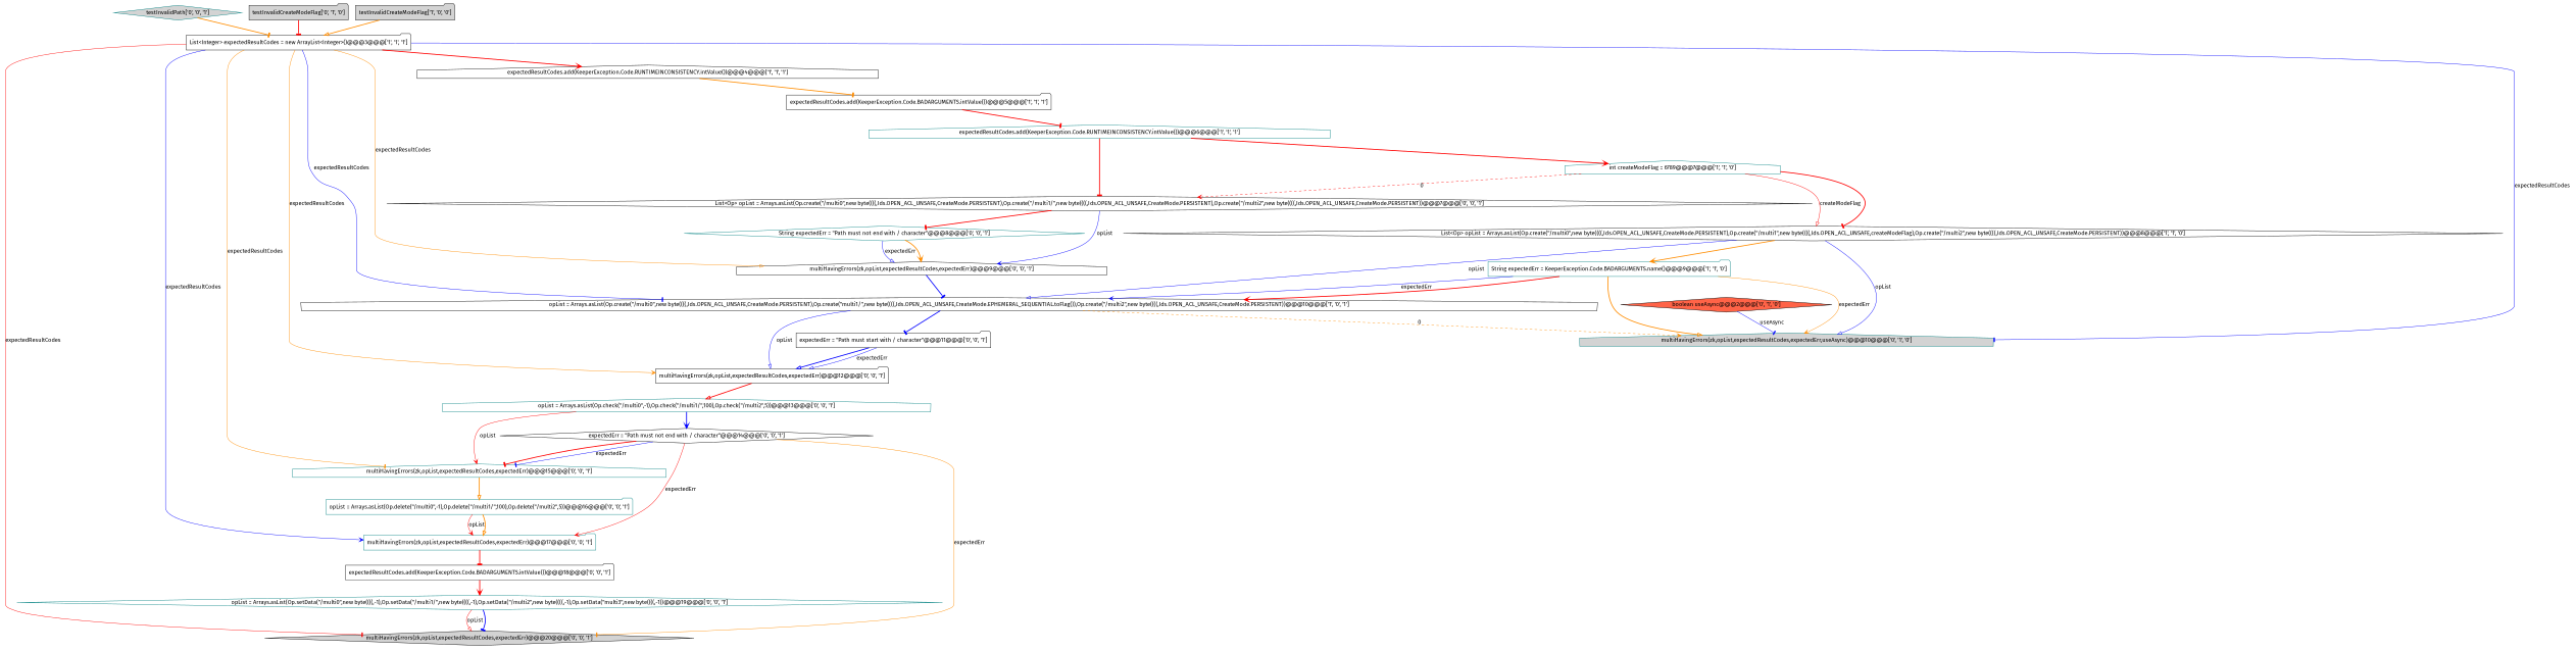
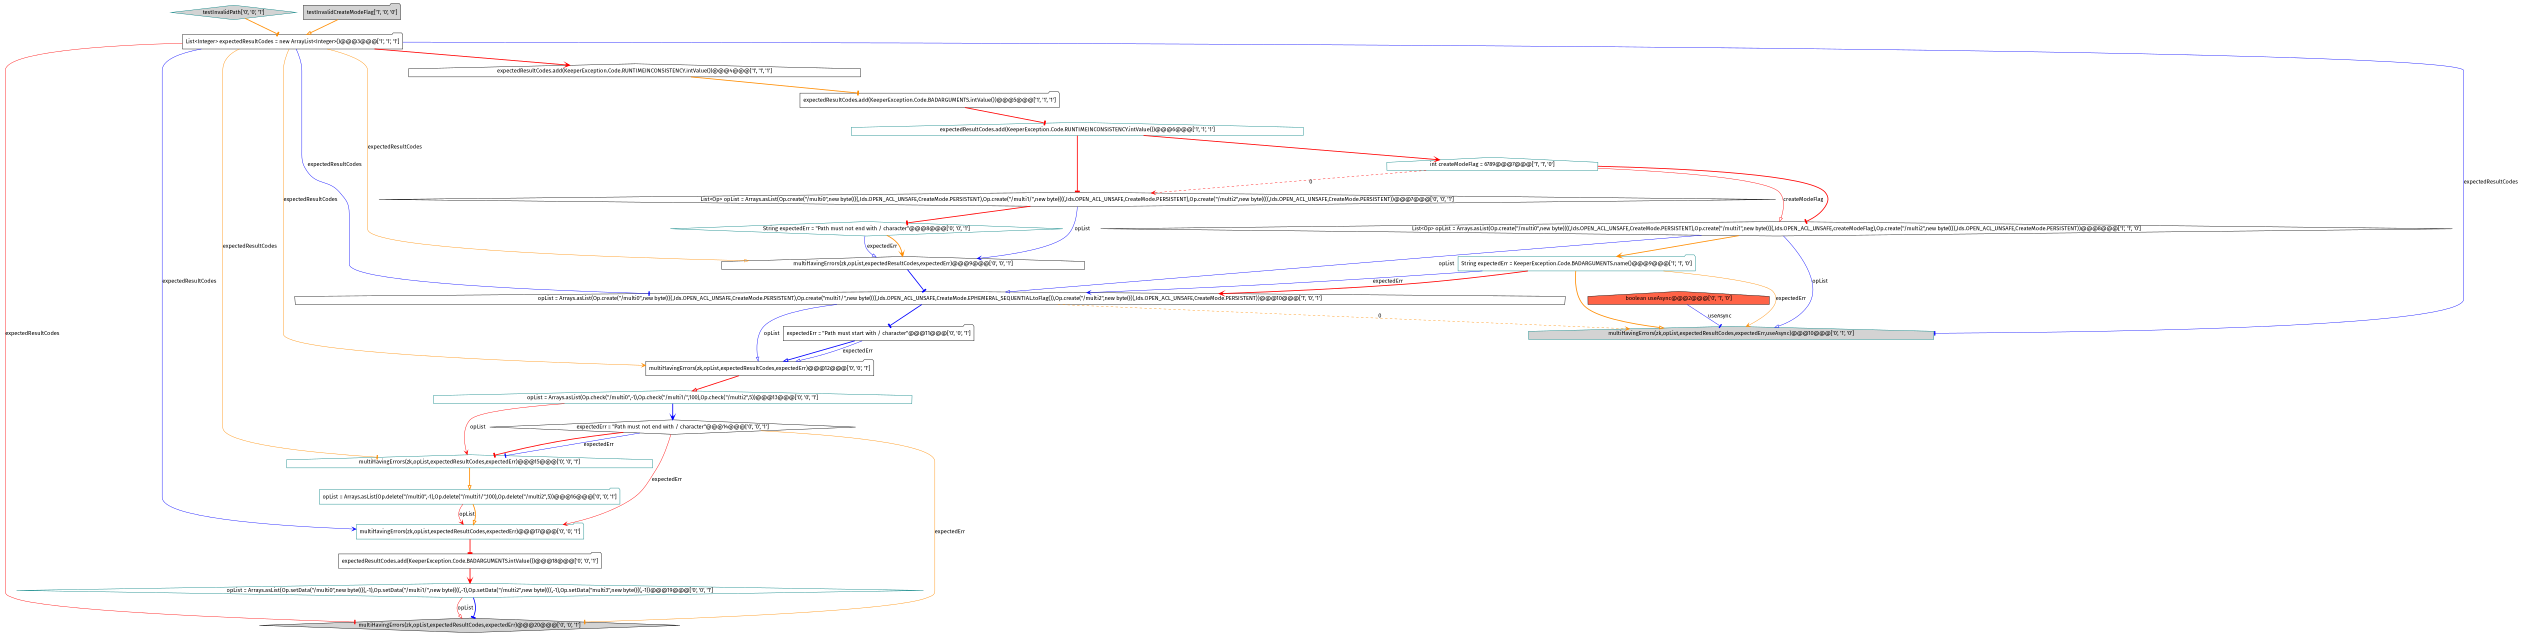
  digraph {
    fontname="Fira Sans"
    node [color=black fillcolor=white fontname="Fira Sans" shape=folder style=filled]
    edge [arrowhead=tee color=red fontname="Fira Sans" style=bold]
    n1 [color=teal label="String expectedErr = \"Path must not end with / character\"@@@8@@@['0', '0', '1']" shape=diamond]
    n2 [label="multiHavingErrors(zk,opList,expectedResultCodes,expectedErr)@@@9@@@['0', '0', '1']" shape=house]
    n3 [label="opList = Arrays.asList(Op.create(\"/multi0\",new byte((((,Ids.OPEN_ACL_UNSAFE,CreateMode.PERSISTENT),Op.create(\"multi1/\",new byte((((,Ids.OPEN_ACL_UNSAFE,CreateMode.EPHEMERAL_SEQUENTIAL.toFlag()),Op.create(\"/multi2\",new byte((((,Ids.OPEN_ACL_UNSAFE,CreateMode.PERSISTENT))@@@10@@@['1', '0', '1']" shape=house]
    n4 [color=teal fillcolor=lightgray label="testInvalidPath['0', '0', '1']" shape=diamond]
    n5 [label="List<Integer> expectedResultCodes = new ArrayList<Integer>()@@@3@@@['1', '1', '1']"]
    n6 [color=teal fillcolor=lightgray label="multiHavingErrors(zk,opList,expectedResultCodes,expectedErr,useAsync)@@@10@@@['0', '1', '0']" shape=house]
    n7 [color=teal label="multiHavingErrors(zk,opList,expectedResultCodes,expectedErr)@@@17@@@['0', '0', '1']"]
    n8 [color=teal label="multiHavingErrors(zk,opList,expectedResultCodes,expectedErr)@@@15@@@['0', '0', '1']" shape=house]
    n9 [label="multiHavingErrors(zk,opList,expectedResultCodes,expectedErr)@@@12@@@['0', '0', '1']"]
    n10 [fillcolor=lightgray label="multiHavingErrors(zk,opList,expectedResultCodes,expectedErr)@@@20@@@['0', '0', '1']" shape=diamond]
    n11 [label="expectedResultCodes.add(KeeperException.Code.RUNTIMEINCONSISTENCY.intValue())@@@4@@@['1', '1', '1']" shape=house]
-   n12 [fillcolor=tomato label="boolean useAsync@@@2@@@['0', '1', '0']" shape=diamond]
+   n12 [fillcolor=tomato label="boolean useAsync@@@2@@@['0', '1', '0']" shape=house]
    n13 [color=teal label="expectedResultCodes.add(KeeperException.Code.RUNTIMEINCONSISTENCY.intValue())@@@6@@@['1', '1', '1']" shape=house]
    n14 [color=teal label="int createModeFlag = 6789@@@7@@@['1', '1', '0']" shape=house]
    n15 [label="List<Op> opList = Arrays.asList(Op.create(\"/multi0\",new byte((((,Ids.OPEN_ACL_UNSAFE,CreateMode.PERSISTENT),Op.create(\"/multi1/\",new byte((((,Ids.OPEN_ACL_UNSAFE,CreateMode.PERSISTENT),Op.create(\"/multi2\",new byte((((,Ids.OPEN_ACL_UNSAFE,CreateMode.PERSISTENT))@@@7@@@['0', '0', '1']" shape=diamond]
    n16 [label="List<Op> opList = Arrays.asList(Op.create(\"/multi0\",new byte((((,Ids.OPEN_ACL_UNSAFE,CreateMode.PERSISTENT),Op.create(\"/multi1\",new byte((((,Ids.OPEN_ACL_UNSAFE,createModeFlag),Op.create(\"/multi2\",new byte((((,Ids.OPEN_ACL_UNSAFE,CreateMode.PERSISTENT))@@@8@@@['1', '1', '0']" shape=diamond]
    n17 [color=teal label="opList = Arrays.asList(Op.delete(\"/multi0\",-1),Op.delete(\"/multi1/\",100),Op.delete(\"/multi2\",5))@@@16@@@['0', '0', '1']"]
    n18 [label="expectedResultCodes.add(KeeperException.Code.BADARGUMENTS.intValue())@@@18@@@['0', '0', '1']"]
    n19 [label="expectedErr = \"Path must start with / character\"@@@11@@@['0', '0', '1']"]
    n20 [color=teal label="opList = Arrays.asList(Op.setData(\"/multi0\",new byte((((,-1),Op.setData(\"/multi1/\",new byte((((,-1),Op.setData(\"/multi2\",new byte((((,-1),Op.setData(\"multi3\",new byte((((,-1))@@@19@@@['0', '0', '1']" shape=diamond]
    n21 [color=teal label="String expectedErr = KeeperException.Code.BADARGUMENTS.name()@@@9@@@['1', '1', '0']"]
-   n22 [fillcolor=lightgray label="testInvalidCreateModeFlag['0', '1', '0']"]
    n23 [label="expectedResultCodes.add(KeeperException.Code.BADARGUMENTS.intValue())@@@5@@@['1', '1', '1']"]
    n24 [color=teal label="opList = Arrays.asList(Op.check(\"/multi0\",-1),Op.check(\"/multi1/\",100),Op.check(\"/multi2\",5))@@@13@@@['0', '0', '1']" shape=house]
    n25 [fillcolor=lightgray label="testInvalidCreateModeFlag['1', '0', '0']"]
    n26 [label="expectedErr = \"Path must not end with / character\"@@@14@@@['0', '0', '1']" shape=diamond]
    n1 -> n2 [arrowhead=onormal color=blue label=expectedErr style=solid]
    n1 -> n2 [arrowhead=vee color=darkorange]
    n2 -> n3 [color=blue]
    n3 -> n6 [arrowhead=vee color=darkorange label=0 style=dashed]
    n3 -> n9 [arrowhead=onormal color=blue label=opList style=solid]
    n3 -> n19 [color=blue]
    n4 -> n5 [color=darkorange]
    n5 -> n2 [arrowhead=onormal color=darkorange label=expectedResultCodes style=solid]
    n5 -> n3 [color=blue label=expectedResultCodes style=solid]
    n5 -> n6 [color=blue label=expectedResultCodes style=solid]
    n5 -> n7 [arrowhead=vee color=blue label=expectedResultCodes style=solid]
    n5 -> n8 [color=darkorange label=expectedResultCodes style=solid]
    n5 -> n9 [arrowhead=vee color=darkorange label=expectedResultCodes style=solid]
    n5 -> n10 [label=expectedResultCodes style=solid]
    n5 -> n11 [arrowhead=vee]
    n7 -> n18
    n8 -> n17 [arrowhead=onormal color=darkorange]
    n9 -> n24 [arrowhead=onormal]
    n11 -> n23 [color=darkorange]
    n12 -> n6 [color=blue label=useAsync style=solid]
    n13 -> n14 [arrowhead=vee]
    n13 -> n15
    n14 -> n15 [arrowhead=vee label=0 style=dashed]
    n14 -> n16 [arrowhead=onormal label=createModeFlag style=solid]
    n14 -> n16
    n15 -> n1
    n15 -> n2 [arrowhead=vee color=blue label=opList style=solid]
    n16 -> n3 [arrowhead=onormal color=blue label=opList style=solid]
    n16 -> n6 [arrowhead=onormal color=blue label=opList style=solid]
    n16 -> n21 [arrowhead=vee color=darkorange]
    n17 -> n7 [arrowhead=vee label=opList style=solid]
    n17 -> n7 [arrowhead=onormal color=darkorange]
    n18 -> n20 [arrowhead=vee]
    n19 -> n9 [arrowhead=onormal color=blue]
    n19 -> n9 [arrowhead=onormal color=blue label=expectedErr style=solid]
    n20 -> n10 [color=blue]
    n20 -> n10 [arrowhead=onormal label=opList style=solid]
    n21 -> n3 [arrowhead=vee color=blue label=expectedErr style=solid]
    n21 -> n3 [arrowhead=vee]
    n21 -> n6 [arrowhead=onormal color=darkorange]
    n21 -> n6 [arrowhead=vee color=darkorange label=expectedErr style=solid]
-   n22 -> n5
    n23 -> n13
    n24 -> n8 [arrowhead=vee label=opList style=solid]
    n24 -> n26 [arrowhead=vee color=blue]
    n25 -> n5 [arrowhead=onormal color=darkorange]
    n26 -> n7 [arrowhead=vee label=expectedErr style=solid]
    n26 -> n8 [color=blue label=expectedErr style=solid]
    n26 -> n8
    n26 -> n10 [color=darkorange label=expectedErr style=solid]
  }
